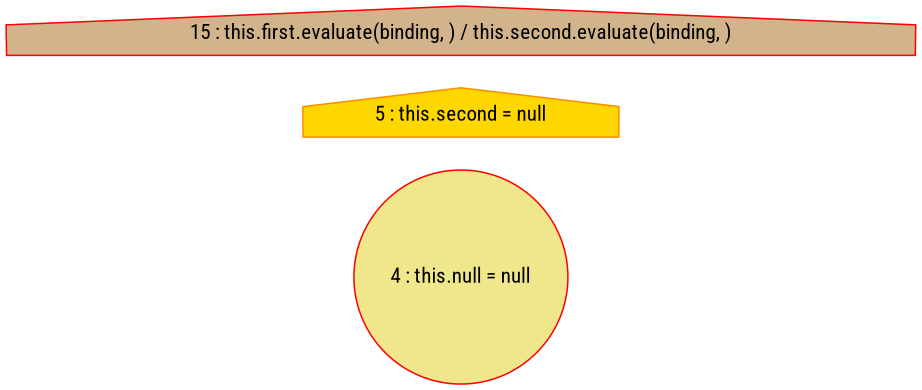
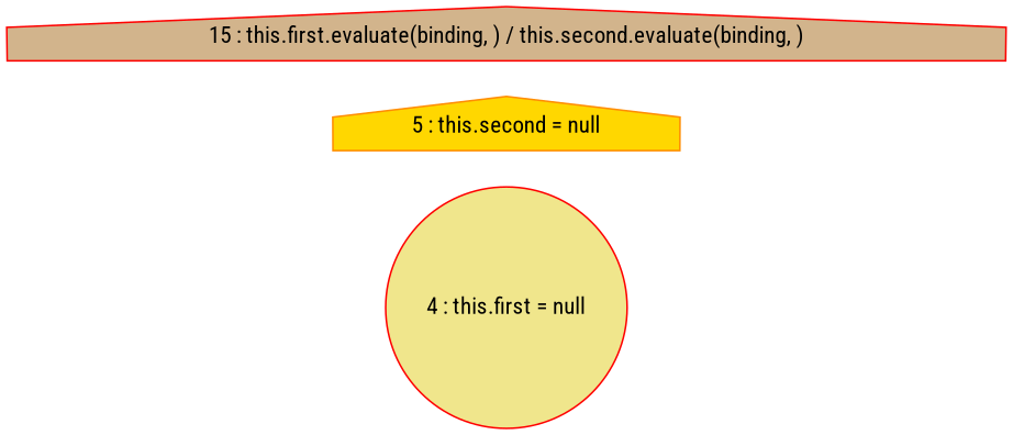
  digraph {
    rankdir=LR
    fontname="Roboto Condensed"
    node [style=filled color=red shape=house fontname="Roboto Condensed"]
-   "4 : this.first = null" [fillcolor=khaki shape=circle label="4 : this.null = null"]
+   "4 : this.first = null" [fillcolor=khaki shape=circle]
    "5 : this.second = null" [fillcolor=gold color=darkorange]
    "15 : this.first.evaluate(binding, ) / this.second.evaluate(binding, )" [fillcolor=tan]
  }
